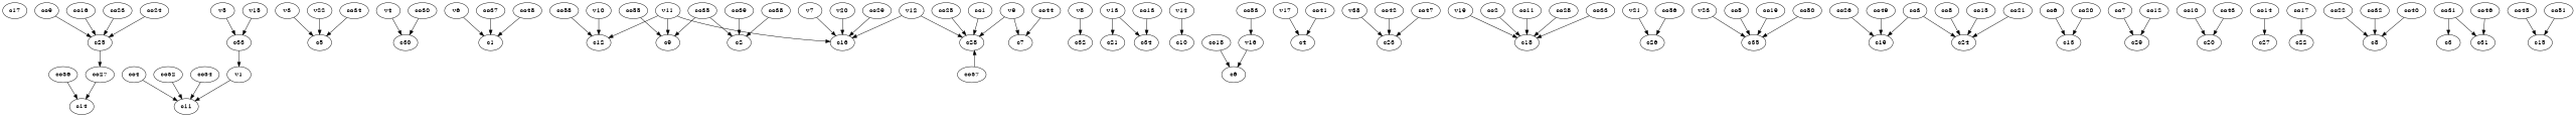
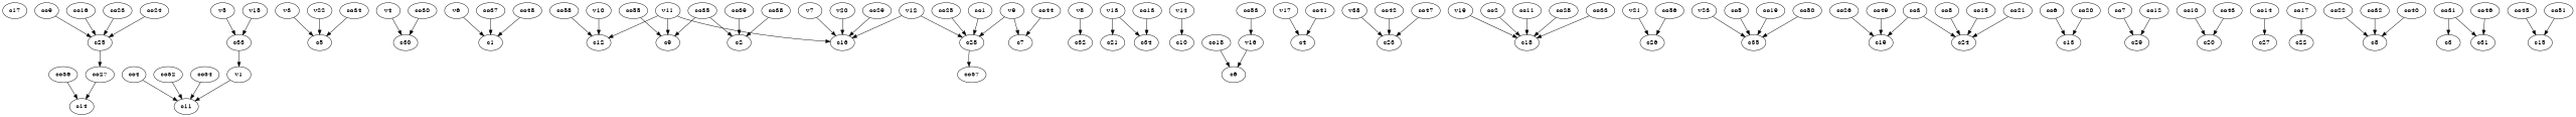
  strict digraph {
    edge [weight=1]
    c17
    c25
    co27
    c14
    c33
    v1
    c11
    v3
    c5
    v4
    c30
    v5
    v6
    c1
    v7
    c16
    v8
    c32
    v9
    c7
    c28
    v10
    c12
    v11
    c9
    v12
    v13
    c21
    c34
    v14
    c10
    v15
    v16
    c6
    v17
    c4
    n37 [label=v38]
    c23
    v19
    c18
    v20
    v21
    c26
    v22
    v23
    c35
    co1
    co2
    co3
    c19
    c24
    co4
    co5
    co6
    c13
    co7
    c29
    co8
    co9
    co10
    c20
    co11
    co12
    co13
    co14
    c27
    co15
    co16
    co17
    c22
    co18
    co19
    co20
    co21
    co22
    c8
    co23
    co24
    co25
    co26
    co28
    co29
    co30
    co31
    c3
    c31
    co32
    co33
    co34
    co35
    c2
    co36
    co37
    co38
    co39
    co40
    co41
    co42
    co43
    co44
    co45
    c15
    co46
    co47
    co48
    co49
    co50
    co51
    co52
    co53
    co54
    co55
    co56
    co57
    co58
    c25 -> co27
    co27 -> c14
    c33 -> v1
    v1 -> c11
    v3 -> c5
    v4 -> c30
    v5 -> c33
    v6 -> c1
    v7 -> c16
    v8 -> c32
    v9 -> c7
    v9 -> c28
    v10 -> c12
    v11 -> c16
    v11 -> c12
    v11 -> c9
    v12 -> c16
    v12 -> c28
    v13 -> c21
    v13 -> c34
    v14 -> c10
    v15 -> c33
    v16 -> c6
    v17 -> c4
    n37 -> c23
    v19 -> c18
    v20 -> c16
    v21 -> c26
    v22 -> c5
    v23 -> c35
    co1 -> c28
    co2 -> c18
    co3 -> c19
    co3 -> c24
    co4 -> c11
    co5 -> c35
    co6 -> c13
    co7 -> c29
    co8 -> c24
    co9 -> c25
    co10 -> c20
    co11 -> c18
    co12 -> c29
    co13 -> c34
    co14 -> c27
    co15 -> c24
    co16 -> c25
    co17 -> c22
    co18 -> c6
    co19 -> c35
    co20 -> c13
    co21 -> c24
    co22 -> c8
    co23 -> c25
    co24 -> c25
    co25 -> c28
    co26 -> c19
    co28 -> c18
    co29 -> c16
    co30 -> c30
    co31 -> c3
    co31 -> c31
    co32 -> c8
    co33 -> c18
    co34 -> c5
    co35 -> c9
    co35 -> c2
    co36 -> c14
    co37 -> c1
    co38 -> c2
    co39 -> c2
    co40 -> c8
    co41 -> c4
    co42 -> c23
    co43 -> c20
    co44 -> c7
    co45 -> c15
    co46 -> c31
    co47 -> c23
    co48 -> c1
    co49 -> c19
    co50 -> c35
    co51 -> c15
    co52 -> c11
    co53 -> v16
    co54 -> c11
    co55 -> c9
    co56 -> c26
-   co57 -> c28
+   c28 -> co57
    co58 -> c12
  }
